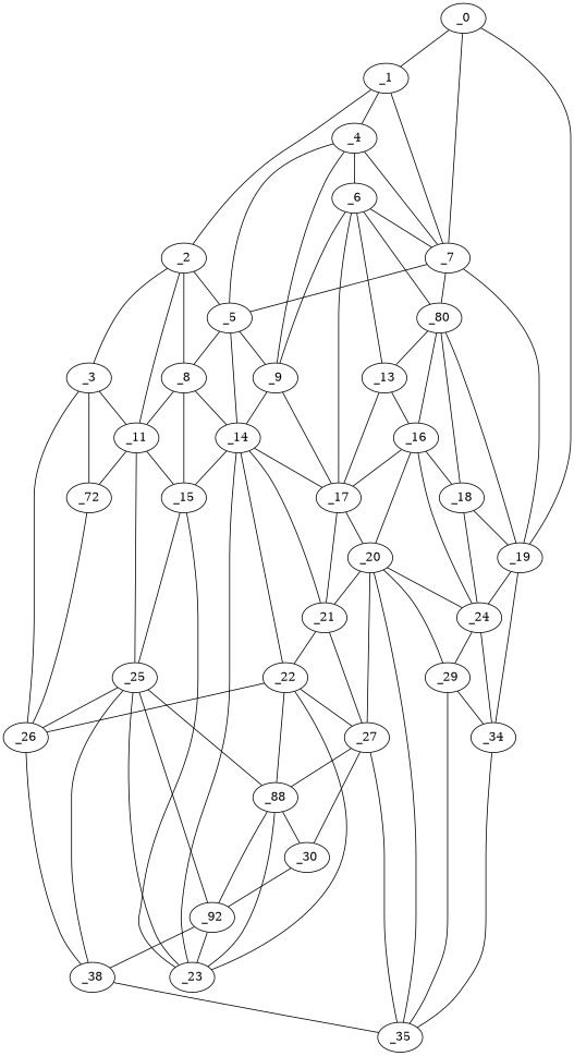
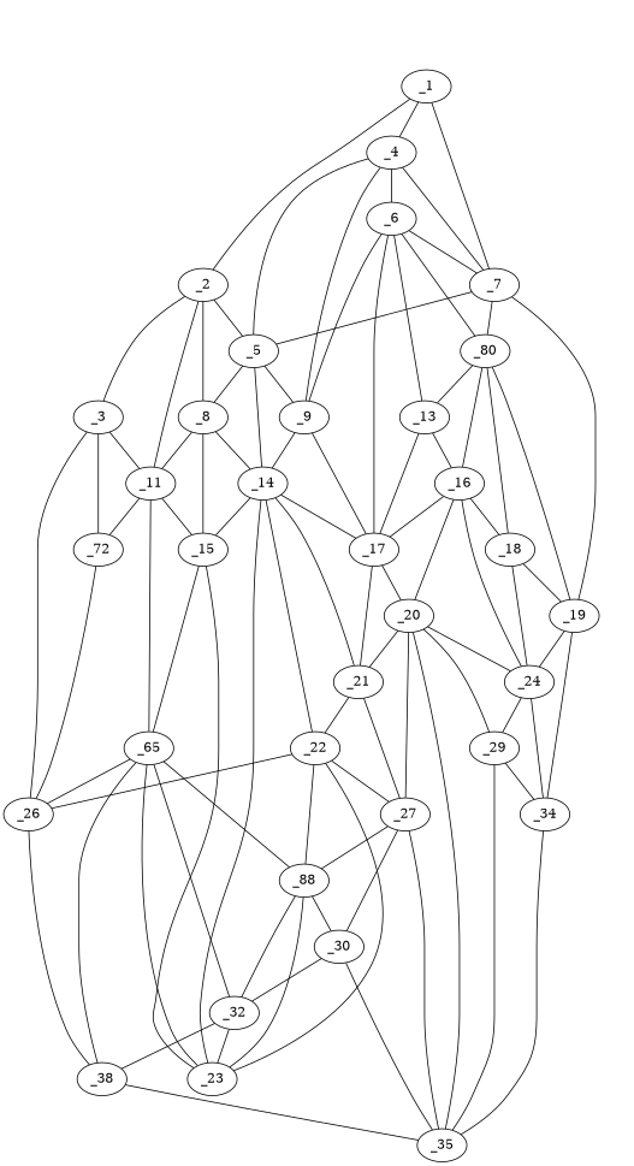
  graph {
    node [x=63 y=64]
    edge [valence=2]
-   _0 [x=34 y=8]
    _1 [x=34 y=44]
    _7 [x=58 y=55]
    _19 [x=75 y=54]
    _2 [x=37 y=117]
    _4 [x=51 y=65]
    _5 [x=51 y=98]
    n8 [label=_80 y=57]
    _24 [x=79 y=58]
    _34 [x=99 y=39]
    _3 [x=39 y=125]
    _8 [x=58 y=107]
    _11 [y=119]
    _6 [x=57]
    _9 [x=60 y=87]
    _14 [x=66 y=89]
    _13 [x=64]
    _16 [x=69]
    _18 [x=72 y=59]
    _29 [x=89 y=61]
    _35 [x=99 y=66]
    n22 [label=_72 y=123]
    _26 [x=79 y=122]
    _15 [x=67 y=106]
-   _25 [x=79 y=117]
+   _25 [x=79 y=117 label=_65]
    _17 [x=69 y=78]
    _21 [x=77 y=86]
    _22 [x=78 y=89]
    _23 [x=78 y=105]
    n30 [label=_38 x=98 y=118]
    n31 [label=_88 x=86 y=103]
-   _32 [x=98 y=111 label=_92]
+   _32 [x=98 y=111]
    _20 [x=77 y=77]
    _27 [x=84 y=88]
    _30 [x=91 y=93]
-   _0 -- _1 [valence=1]
-   _0 -- _7
-   _0 -- _19
    _1 -- _7
    _1 -- _2 [valence=1]
    _1 -- _4 [valence=1]
    _7 -- _19
    _7 -- _5 [valence=1]
    _7 -- n8 [valence=1]
    _19 -- _24
    _19 -- _34 [valence=1]
    _2 -- _5
    _2 -- _3 [valence=1]
    _2 -- _8
    _2 -- _11
    _4 -- _7
    _4 -- _5 [valence=1]
    _4 -- _6
    _4 -- _9 [valence=1]
    _5 -- _8 [valence=1]
    _5 -- _9 [valence=1]
    _5 -- _14
    n8 -- _19 [valence=1]
    n8 -- _13
    n8 -- _16
    n8 -- _18 [valence=1]
    _24 -- _34 [valence=1]
    _24 -- _29
    _34 -- _35 [valence=1]
    _3 -- _11
    _3 -- n22
    _3 -- _26 [valence=1]
    _8 -- _11 [valence=1]
    _8 -- _14 [valence=1]
    _8 -- _15
    _11 -- n22 [valence=1]
    _11 -- _15
    _11 -- _25 [valence=1]
    _6 -- _7 [valence=1]
    _6 -- n8 [valence=1]
    _6 -- _9 [valence=1]
    _6 -- _13 [valence=1]
    _6 -- _17
    _9 -- _14
    _9 -- _17
    _14 -- _15
    _14 -- _17 [valence=1]
    _14 -- _21
    _14 -- _22 [valence=1]
    _14 -- _23 [valence=1]
    _13 -- _16 [valence=1]
    _13 -- _17
    _16 -- _24 [valence=1]
    _16 -- _18
    _16 -- _17
    _16 -- _20
    _18 -- _19 [valence=1]
    _18 -- _24
    _29 -- _34
    _29 -- _35
    n22 -- _26
    _26 -- n30 [valence=1]
    _15 -- _25 [valence=1]
    _15 -- _23
    _25 -- _26
    _25 -- n30
    _25 -- n31
    _25 -- _32
    _17 -- _21
    _17 -- _20
    _21 -- _22 [valence=1]
    _21 -- _27
    _22 -- _26
    _22 -- _23
    _22 -- n31
    _22 -- _27 [valence=1]
    _23 -- _25 [valence=1]
    _23 -- n31 [valence=1]
    n30 -- _35 [valence=1]
    n31 -- _32
    n31 -- _30 [valence=1]
    _32 -- _23 [valence=1]
    _32 -- n30
    _20 -- _24
    _20 -- _29
    _20 -- _35 [valence=1]
    _20 -- _21
    _20 -- _27
    _27 -- _35
    _27 -- n31
    _27 -- _30 [valence=1]
+   _30 -- _35
    _30 -- _32
  }
